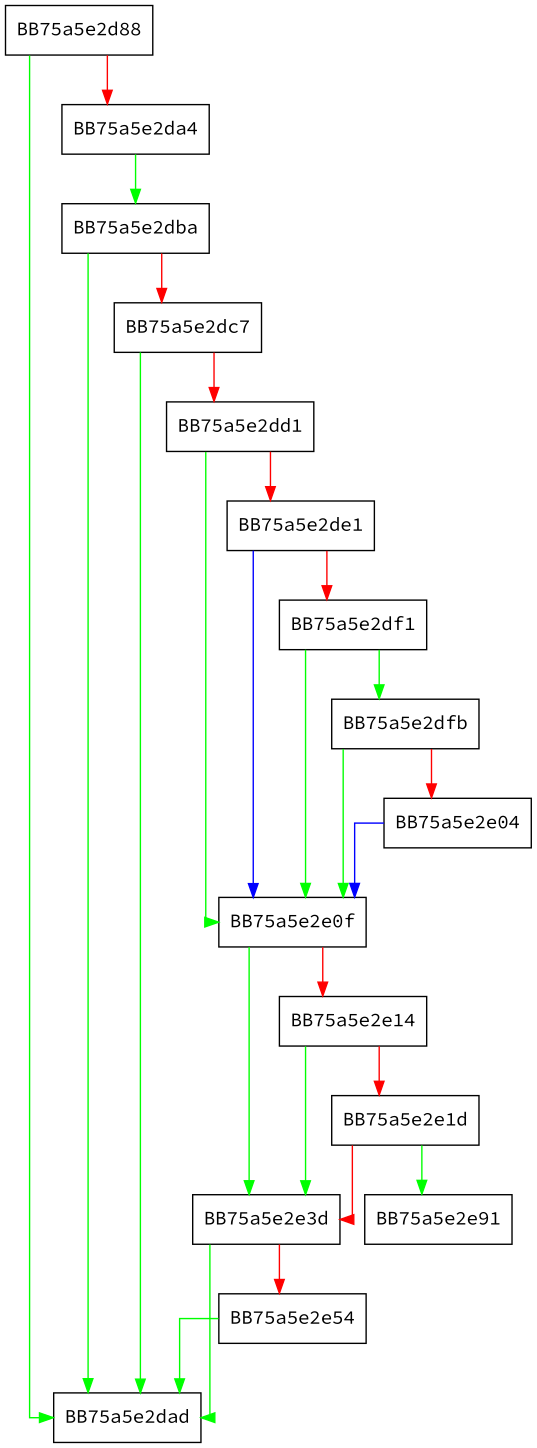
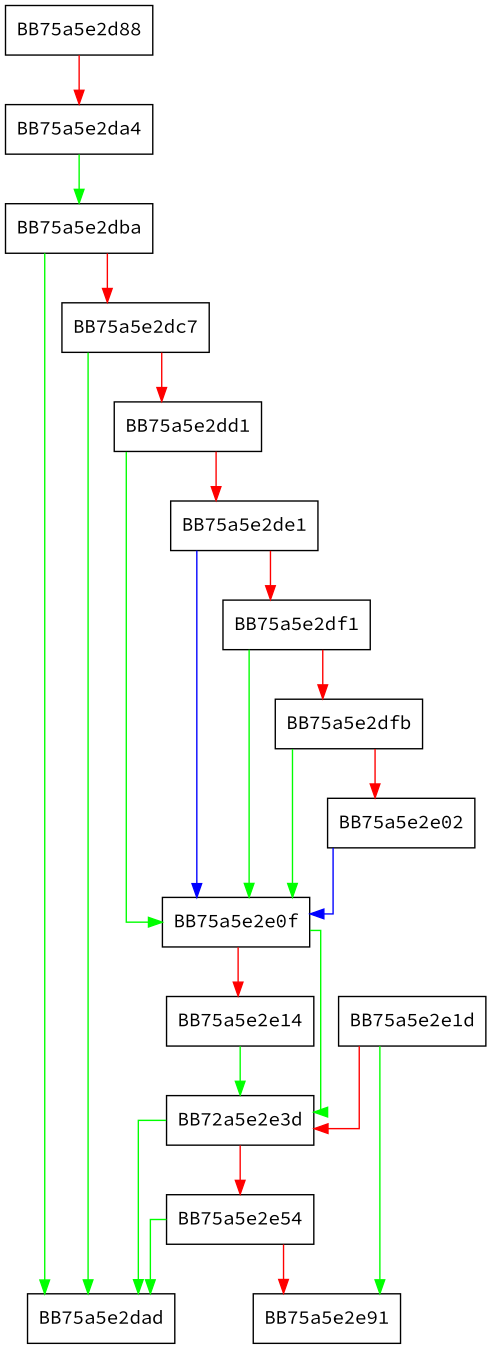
  digraph {
    fontname="Source Code Pro"
    splines=ortho
    node [fontname="Source Code Pro" shape=box]
    edge [color=green fontname="Source Code Pro"]
    BB75a5e2d88
    BB75a5e2dad
    BB75a5e2da4
    BB75a5e2dba
    BB75a5e2dc7
    BB75a5e2dd1
    BB75a5e2e0f
    BB75a5e2de1
-   BB75a5e2e3d
+   BB75a5e2e3d [label=BB72a5e2e3d]
    BB75a5e2e14
    BB75a5e2df1
    BB75a5e2e54
    BB75a5e2e1d
    BB75a5e2dfb
-   BB75a5e2e04
+   BB75a5e2e04 [label=BB75a5e2e02]
    BB75a5e2e91
-   BB75a5e2d88 -> BB75a5e2dad
    BB75a5e2d88 -> BB75a5e2da4 [color=red]
    BB75a5e2da4 -> BB75a5e2dba
    BB75a5e2dba -> BB75a5e2dad
    BB75a5e2dba -> BB75a5e2dc7 [color=red]
    BB75a5e2dc7 -> BB75a5e2dad
    BB75a5e2dc7 -> BB75a5e2dd1 [color=red]
    BB75a5e2dd1 -> BB75a5e2e0f
    BB75a5e2dd1 -> BB75a5e2de1 [color=red]
    BB75a5e2e0f -> BB75a5e2e3d
    BB75a5e2e0f -> BB75a5e2e14 [color=red]
    BB75a5e2de1 -> BB75a5e2e0f [color=blue]
    BB75a5e2de1 -> BB75a5e2df1 [color=red]
    BB75a5e2e3d -> BB75a5e2dad
    BB75a5e2e3d -> BB75a5e2e54 [color=red]
    BB75a5e2e14 -> BB75a5e2e3d
-   BB75a5e2e14 -> BB75a5e2e1d [color=red]
    BB75a5e2df1 -> BB75a5e2e0f
-   BB75a5e2df1 -> BB75a5e2dfb
+   BB75a5e2df1 -> BB75a5e2dfb [color=red]
    BB75a5e2e54 -> BB75a5e2dad
+   BB75a5e2e54 -> BB75a5e2e91 [color=red]
    BB75a5e2e1d -> BB75a5e2e3d [color=red]
    BB75a5e2e1d -> BB75a5e2e91
    BB75a5e2dfb -> BB75a5e2e0f
    BB75a5e2dfb -> BB75a5e2e04 [color=red]
    BB75a5e2e04 -> BB75a5e2e0f [color=blue]
  }
